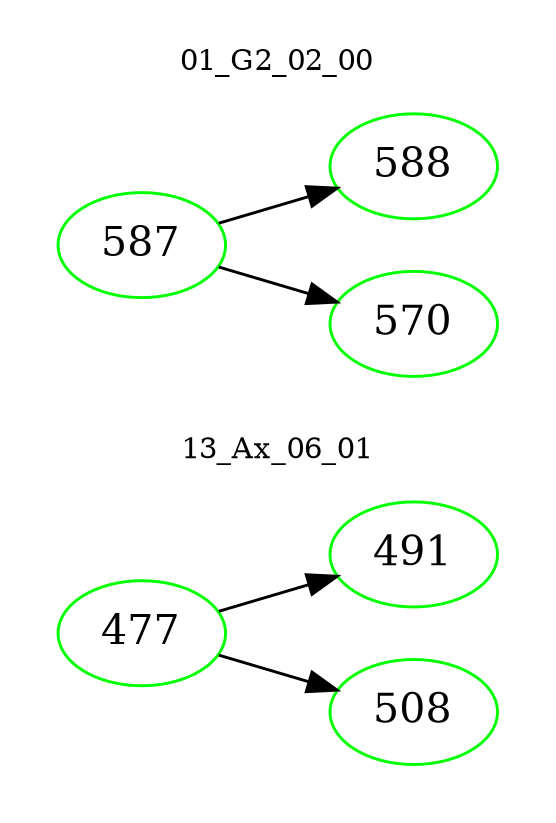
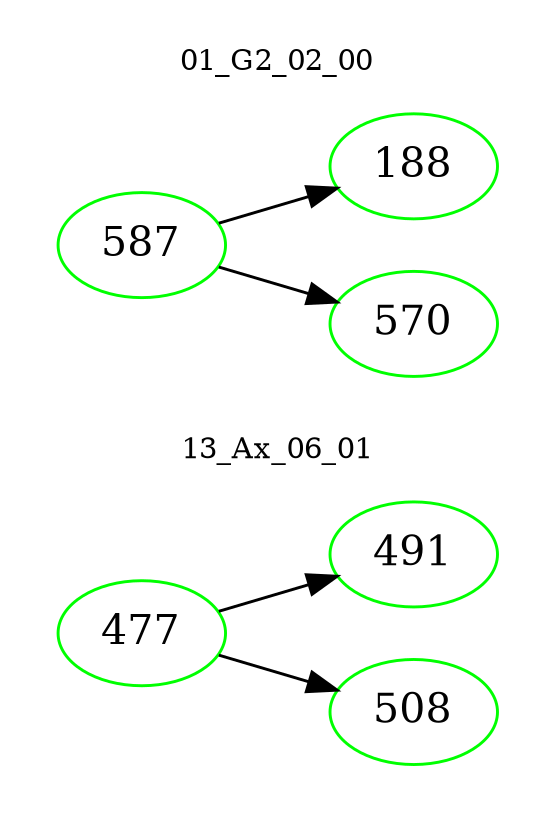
  digraph {
    rankdir=LR
    node [color=green]
    edge [color=black]
    n1 [label=477]
    n2 [label=508]
    n3 [label=491]
    n4 [label=587]
    n5 [label=570]
-   n6 [label=588]
+   n6 [label=188]
    subgraph cluster_1 {
      color=white
      fontsize=10
      label="13_Ax_06_01"
      n1
      n2
      n3
    }
    subgraph cluster_2 {
      color=white
      fontsize=10
      label="01_G2_02_00"
      n4
      n5
      n6
    }
    n1 -> n2
    n1 -> n3
    n4 -> n5
    n4 -> n6
  }
